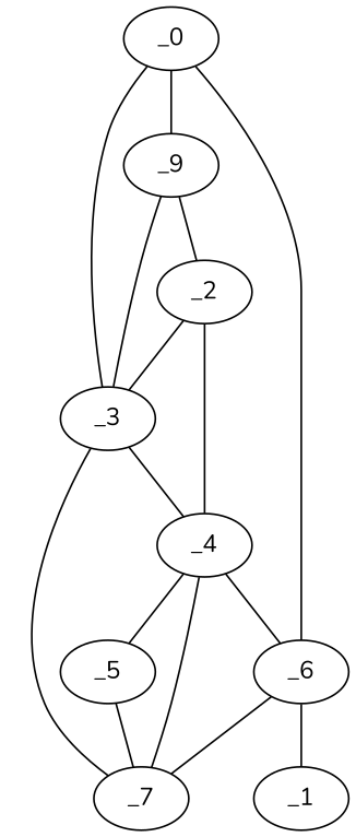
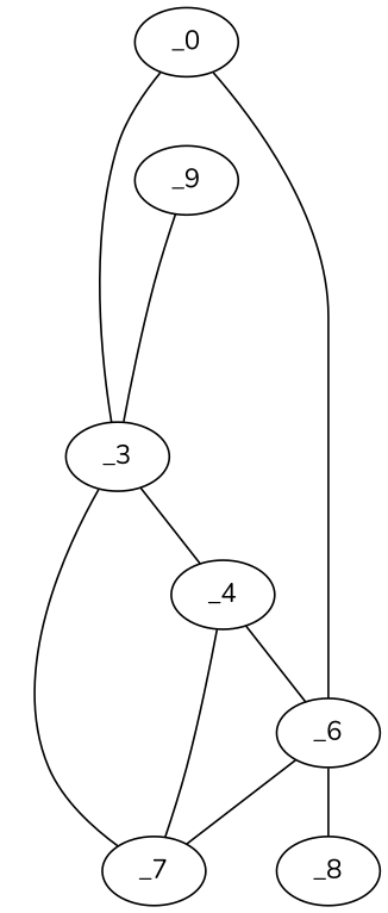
  graph {
    fontname=Nunito
    node [fontname=Nunito]
    edge [fontname=Nunito valence=1]
    _0 [x=19 y=89]
    n2 [label=_9 x=35 y=7]
    _3 [x=48 y=52]
    _6 [x=79 y=125]
-   _2 [x=42 y=5]
    _4 [x=52 y=3]
    _7 [x=81 y=45]
-   _8 [x=113 y=117 label=_1]
-   _5 [x=73 y=44]
-   _0 -- n2
+   _8 [x=113 y=117]
    _0 -- _3 [valence=2]
    _0 -- _6
    n2 -- _3
-   n2 -- _2
    _3 -- _4
    _3 -- _7
    _6 -- _7 [valence=2]
    _6 -- _8
-   _2 -- _3 [valence=2]
-   _2 -- _4
    _4 -- _6 [valence=2]
    _4 -- _7
-   _4 -- _5 [valence=2]
-   _5 -- _7
  }
